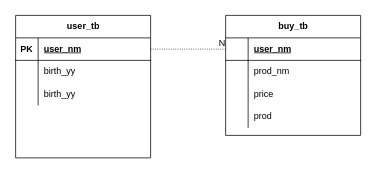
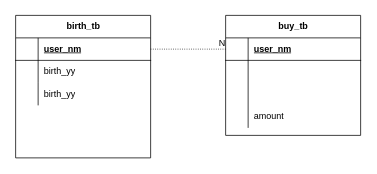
  <mxCell id="0" />
  <mxCell id="1" parent="0" />
- <mxCell id="2" value="user_tb" style="shape=table;startSize=30;container=1;collapsible=1;childLayout=tableLayout;fixedRows=1;rowLines=0;fontStyle=1;align=center;resizeLast=1;fontFamily=Helvetica;fontSize=12;fontColor=default;strokeColor=default;fillColor=default;html=1;" vertex="1" parent="1"><mxGeometry x="20" y="20" width="180" height="190" as="geometry" /></mxCell>
+ <mxCell id="2" value="birth_tb" style="shape=table;startSize=30;container=1;collapsible=1;childLayout=tableLayout;fixedRows=1;rowLines=0;fontStyle=1;align=center;resizeLast=1;fontFamily=Helvetica;fontSize=12;fontColor=default;strokeColor=default;fillColor=default;html=1;" vertex="1" parent="1"><mxGeometry x="20" y="20" width="180" height="190" as="geometry" /></mxCell>
  <mxCell id="3" value="" style="shape=partialRectangle;collapsible=0;dropTarget=0;pointerEvents=0;fillColor=none;top=0;left=0;bottom=1;right=0;points=[[0,0.5],[1,0.5]];portConstraint=eastwest;fontFamily=Helvetica;fontSize=12;fontColor=default;startSize=0;strokeColor=default;html=1;" vertex="1" parent="2"><mxGeometry y="30" width="180" height="30" as="geometry" /></mxCell>
- <mxCell id="4" value="PK" style="shape=partialRectangle;connectable=0;fillColor=none;top=0;left=0;bottom=0;right=0;fontStyle=1;overflow=hidden;fontFamily=Helvetica;fontSize=12;fontColor=default;startSize=0;strokeColor=default;html=1;" vertex="1" parent="3"><mxGeometry width="30" height="30" as="geometry"><mxRectangle width="30" height="30" as="alternateBounds" /></mxGeometry></mxCell>
  <mxCell id="5" value="user_nm" style="shape=partialRectangle;connectable=0;fillColor=none;top=0;left=0;bottom=0;right=0;align=left;spacingLeft=6;fontStyle=5;overflow=hidden;fontFamily=Helvetica;fontSize=12;fontColor=default;startSize=0;strokeColor=default;html=1;" vertex="1" parent="3"><mxGeometry x="30" width="150" height="30" as="geometry"><mxRectangle width="150" height="30" as="alternateBounds" /></mxGeometry></mxCell>
  <mxCell id="6" value="" style="shape=partialRectangle;collapsible=0;dropTarget=0;pointerEvents=0;fillColor=none;top=0;left=0;bottom=0;right=0;points=[[0,0.5],[1,0.5]];portConstraint=eastwest;fontFamily=Helvetica;fontSize=12;fontColor=default;startSize=0;strokeColor=default;html=1;" vertex="1" parent="2"><mxGeometry y="60" width="180" height="30" as="geometry" /></mxCell>
  <mxCell id="7" value="" style="shape=partialRectangle;connectable=0;fillColor=none;top=0;left=0;bottom=0;right=0;editable=1;overflow=hidden;fontFamily=Helvetica;fontSize=12;fontColor=default;startSize=0;strokeColor=default;html=1;" vertex="1" parent="6"><mxGeometry width="30" height="30" as="geometry"><mxRectangle width="30" height="30" as="alternateBounds" /></mxGeometry></mxCell>
  <mxCell id="8" value="birth_yy" style="shape=partialRectangle;connectable=0;fillColor=none;top=0;left=0;bottom=0;right=0;align=left;spacingLeft=6;overflow=hidden;fontFamily=Helvetica;fontSize=12;fontColor=default;startSize=0;strokeColor=default;html=1;" vertex="1" parent="6"><mxGeometry x="30" width="150" height="30" as="geometry"><mxRectangle width="150" height="30" as="alternateBounds" /></mxGeometry></mxCell>
  <mxCell id="9" value="" style="shape=partialRectangle;collapsible=0;dropTarget=0;pointerEvents=0;fillColor=none;top=0;left=0;bottom=0;right=0;points=[[0,0.5],[1,0.5]];portConstraint=eastwest;fontFamily=Helvetica;fontSize=12;fontColor=default;startSize=0;strokeColor=default;html=1;" vertex="1" parent="2"><mxGeometry y="90" width="180" height="30" as="geometry" /></mxCell>
  <mxCell id="10" value="" style="shape=partialRectangle;connectable=0;fillColor=none;top=0;left=0;bottom=0;right=0;editable=1;overflow=hidden;fontFamily=Helvetica;fontSize=12;fontColor=default;startSize=0;strokeColor=default;html=1;" vertex="1" parent="9"><mxGeometry width="30" height="30" as="geometry"><mxRectangle width="30" height="30" as="alternateBounds" /></mxGeometry></mxCell>
  <mxCell id="11" value="birth_yy" style="shape=partialRectangle;connectable=0;fillColor=none;top=0;left=0;bottom=0;right=0;align=left;spacingLeft=6;overflow=hidden;fontFamily=Helvetica;fontSize=12;fontColor=default;startSize=0;strokeColor=default;html=1;" vertex="1" parent="9"><mxGeometry x="30" width="150" height="30" as="geometry"><mxRectangle width="150" height="30" as="alternateBounds" /></mxGeometry></mxCell>
  <mxCell id="12" value="" style="shape=partialRectangle;collapsible=0;dropTarget=0;pointerEvents=0;fillColor=none;top=0;left=0;bottom=0;right=0;points=[[0,0.5],[1,0.5]];portConstraint=eastwest;fontFamily=Helvetica;fontSize=12;fontColor=default;startSize=0;strokeColor=default;html=1;" vertex="1" parent="2"><mxGeometry y="120" width="180" height="30" as="geometry" /></mxCell>
  <mxCell id="13" value="" style="shape=partialRectangle;connectable=0;fillColor=none;top=0;left=0;bottom=0;right=0;editable=1;overflow=hidden;fontFamily=Helvetica;fontSize=12;fontColor=default;startSize=0;strokeColor=default;html=1;" vertex="1" parent="12"><mxGeometry width="30" height="30" as="geometry"><mxRectangle width="30" height="30" as="alternateBounds" /></mxGeometry></mxCell>
  <mxCell id="14" value="" style="shape=partialRectangle;collapsible=0;dropTarget=0;pointerEvents=0;fillColor=none;top=0;left=0;bottom=0;right=0;points=[[0,0.5],[1,0.5]];portConstraint=eastwest;fontFamily=Helvetica;fontSize=12;fontColor=default;startSize=0;strokeColor=default;html=1;" vertex="1" parent="2"><mxGeometry y="150" width="180" height="30" as="geometry" /></mxCell>
  <mxCell id="15" value="" style="shape=partialRectangle;connectable=0;fillColor=none;top=0;left=0;bottom=0;right=0;editable=1;overflow=hidden;fontFamily=Helvetica;fontSize=12;fontColor=default;startSize=0;strokeColor=default;html=1;" vertex="1" parent="14"><mxGeometry width="30" height="30" as="geometry"><mxRectangle width="30" height="30" as="alternateBounds" /></mxGeometry></mxCell>
  <mxCell id="16" value="buy_tb" style="shape=table;startSize=30;container=1;collapsible=1;childLayout=tableLayout;fixedRows=1;rowLines=0;fontStyle=1;align=center;resizeLast=1;fontFamily=Helvetica;fontSize=12;fontColor=default;strokeColor=default;fillColor=default;html=1;" vertex="1" parent="1"><mxGeometry x="300" y="20" width="180" height="160" as="geometry" /></mxCell>
  <mxCell id="17" value="" style="shape=partialRectangle;collapsible=0;dropTarget=0;pointerEvents=0;fillColor=none;top=0;left=0;bottom=1;right=0;points=[[0,0.5],[1,0.5]];portConstraint=eastwest;fontFamily=Helvetica;fontSize=12;fontColor=default;startSize=0;strokeColor=default;html=1;" vertex="1" parent="16"><mxGeometry y="30" width="180" height="30" as="geometry" /></mxCell>
  <mxCell id="18" value="user_nm" style="shape=partialRectangle;connectable=0;fillColor=none;top=0;left=0;bottom=0;right=0;align=left;spacingLeft=6;fontStyle=5;overflow=hidden;fontFamily=Helvetica;fontSize=12;fontColor=default;startSize=0;strokeColor=default;html=1;" vertex="1" parent="17"><mxGeometry x="30" width="150" height="30" as="geometry"><mxRectangle width="150" height="30" as="alternateBounds" /></mxGeometry></mxCell>
  <mxCell id="19" value="" style="shape=partialRectangle;collapsible=0;dropTarget=0;pointerEvents=0;fillColor=none;top=0;left=0;bottom=0;right=0;points=[[0,0.5],[1,0.5]];portConstraint=eastwest;fontFamily=Helvetica;fontSize=12;fontColor=default;startSize=0;strokeColor=default;html=1;" vertex="1" parent="16"><mxGeometry y="60" width="180" height="30" as="geometry" /></mxCell>
  <mxCell id="20" value="" style="shape=partialRectangle;connectable=0;fillColor=none;top=0;left=0;bottom=0;right=0;editable=1;overflow=hidden;fontFamily=Helvetica;fontSize=12;fontColor=default;startSize=0;strokeColor=default;html=1;" vertex="1" parent="19"><mxGeometry width="30" height="30" as="geometry"><mxRectangle width="30" height="30" as="alternateBounds" /></mxGeometry></mxCell>
- <mxCell id="21" value="prod_nm" style="shape=partialRectangle;connectable=0;fillColor=none;top=0;left=0;bottom=0;right=0;align=left;spacingLeft=6;overflow=hidden;fontFamily=Helvetica;fontSize=12;fontColor=default;startSize=0;strokeColor=default;html=1;" vertex="1" parent="19"><mxGeometry x="30" width="150" height="30" as="geometry"><mxRectangle width="150" height="30" as="alternateBounds" /></mxGeometry></mxCell>
  <mxCell id="22" value="" style="shape=partialRectangle;collapsible=0;dropTarget=0;pointerEvents=0;fillColor=none;top=0;left=0;bottom=0;right=0;points=[[0,0.5],[1,0.5]];portConstraint=eastwest;fontFamily=Helvetica;fontSize=12;fontColor=default;startSize=0;strokeColor=default;html=1;" vertex="1" parent="16"><mxGeometry y="90" width="180" height="30" as="geometry" /></mxCell>
  <mxCell id="23" value="" style="shape=partialRectangle;connectable=0;fillColor=none;top=0;left=0;bottom=0;right=0;editable=1;overflow=hidden;fontFamily=Helvetica;fontSize=12;fontColor=default;startSize=0;strokeColor=default;html=1;" vertex="1" parent="22"><mxGeometry width="30" height="30" as="geometry"><mxRectangle width="30" height="30" as="alternateBounds" /></mxGeometry></mxCell>
- <mxCell id="24" value="price" style="shape=partialRectangle;connectable=0;fillColor=none;top=0;left=0;bottom=0;right=0;align=left;spacingLeft=6;overflow=hidden;fontFamily=Helvetica;fontSize=12;fontColor=default;startSize=0;strokeColor=default;html=1;" vertex="1" parent="22"><mxGeometry x="30" width="150" height="30" as="geometry"><mxRectangle width="150" height="30" as="alternateBounds" /></mxGeometry></mxCell>
  <mxCell id="25" value="" style="shape=partialRectangle;collapsible=0;dropTarget=0;pointerEvents=0;fillColor=none;top=0;left=0;bottom=0;right=0;points=[[0,0.5],[1,0.5]];portConstraint=eastwest;fontFamily=Helvetica;fontSize=12;fontColor=default;startSize=0;strokeColor=default;html=1;" vertex="1" parent="16"><mxGeometry y="120" width="180" height="30" as="geometry" /></mxCell>
  <mxCell id="26" value="" style="shape=partialRectangle;connectable=0;fillColor=none;top=0;left=0;bottom=0;right=0;editable=1;overflow=hidden;fontFamily=Helvetica;fontSize=12;fontColor=default;startSize=0;strokeColor=default;html=1;" vertex="1" parent="25"><mxGeometry width="30" height="30" as="geometry"><mxRectangle width="30" height="30" as="alternateBounds" /></mxGeometry></mxCell>
- <mxCell id="27" value="prod" style="shape=partialRectangle;connectable=0;fillColor=none;top=0;left=0;bottom=0;right=0;align=left;spacingLeft=6;overflow=hidden;fontFamily=Helvetica;fontSize=12;fontColor=default;startSize=0;strokeColor=default;html=1;" vertex="1" parent="25"><mxGeometry x="30" width="150" height="30" as="geometry"><mxRectangle width="150" height="30" as="alternateBounds" /></mxGeometry></mxCell>
+ <mxCell id="27" value="amount" style="shape=partialRectangle;connectable=0;fillColor=none;top=0;left=0;bottom=0;right=0;align=left;spacingLeft=6;overflow=hidden;fontFamily=Helvetica;fontSize=12;fontColor=default;startSize=0;strokeColor=default;html=1;" vertex="1" parent="25"><mxGeometry x="30" width="150" height="30" as="geometry"><mxRectangle width="150" height="30" as="alternateBounds" /></mxGeometry></mxCell>
  <mxCell id="28" value="" style="endArrow=none;html=1;rounded=0;dashed=1;dashPattern=1 2;fontFamily=Helvetica;fontSize=12;fontColor=default;startSize=0;entryX=0;entryY=0.5;entryDx=0;entryDy=0;exitX=1;exitY=0.5;exitDx=0;exitDy=0;" edge="1" parent="1" source="3" target="17"><mxGeometry relative="1" as="geometry"><mxPoint x="190" y="70" as="sourcePoint" /><mxPoint x="260" y="70" as="targetPoint" /></mxGeometry></mxCell>
  <mxCell id="29" value="N" style="resizable=0;html=1;align=right;verticalAlign=bottom;fontFamily=Helvetica;fontSize=12;fontColor=default;startSize=0;strokeColor=default;fillColor=default;" connectable="0" vertex="1" parent="28"><mxGeometry x="1" relative="1" as="geometry" /></mxCell>
